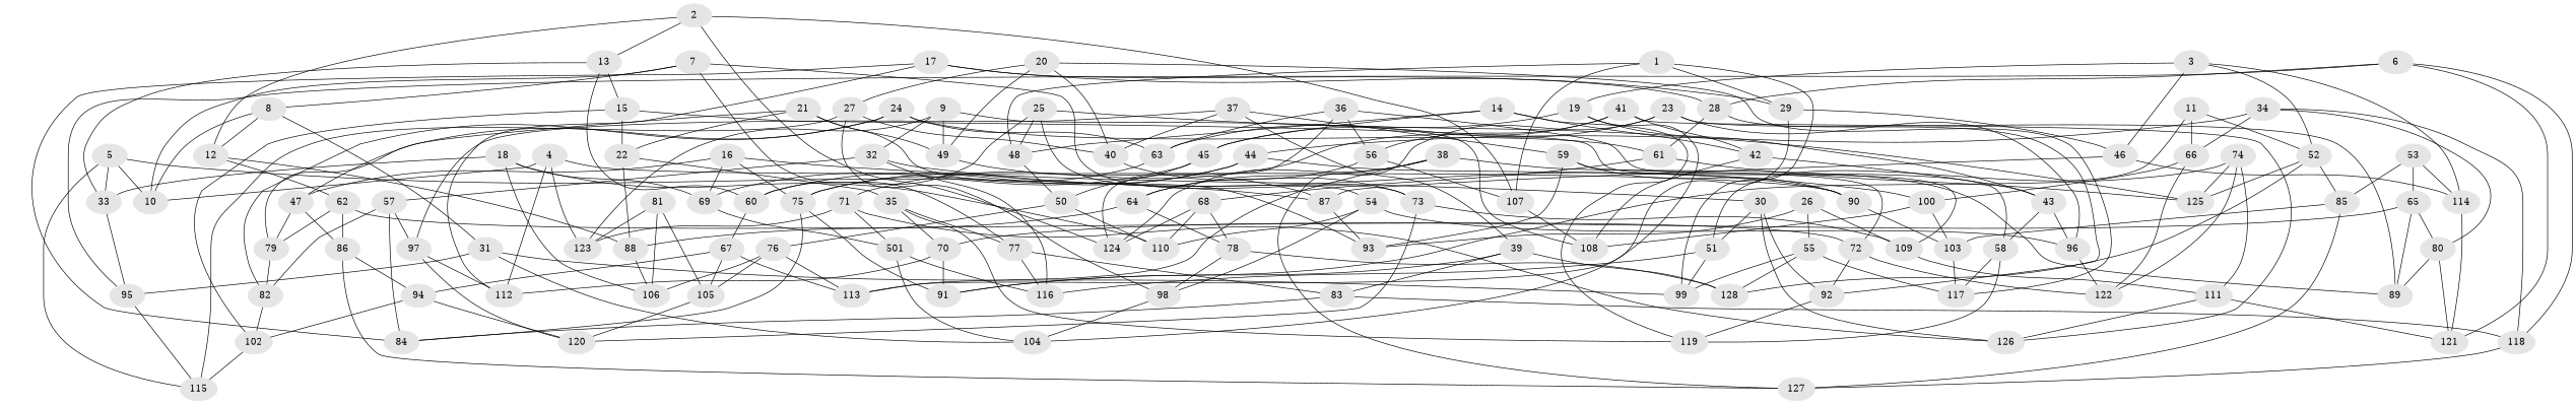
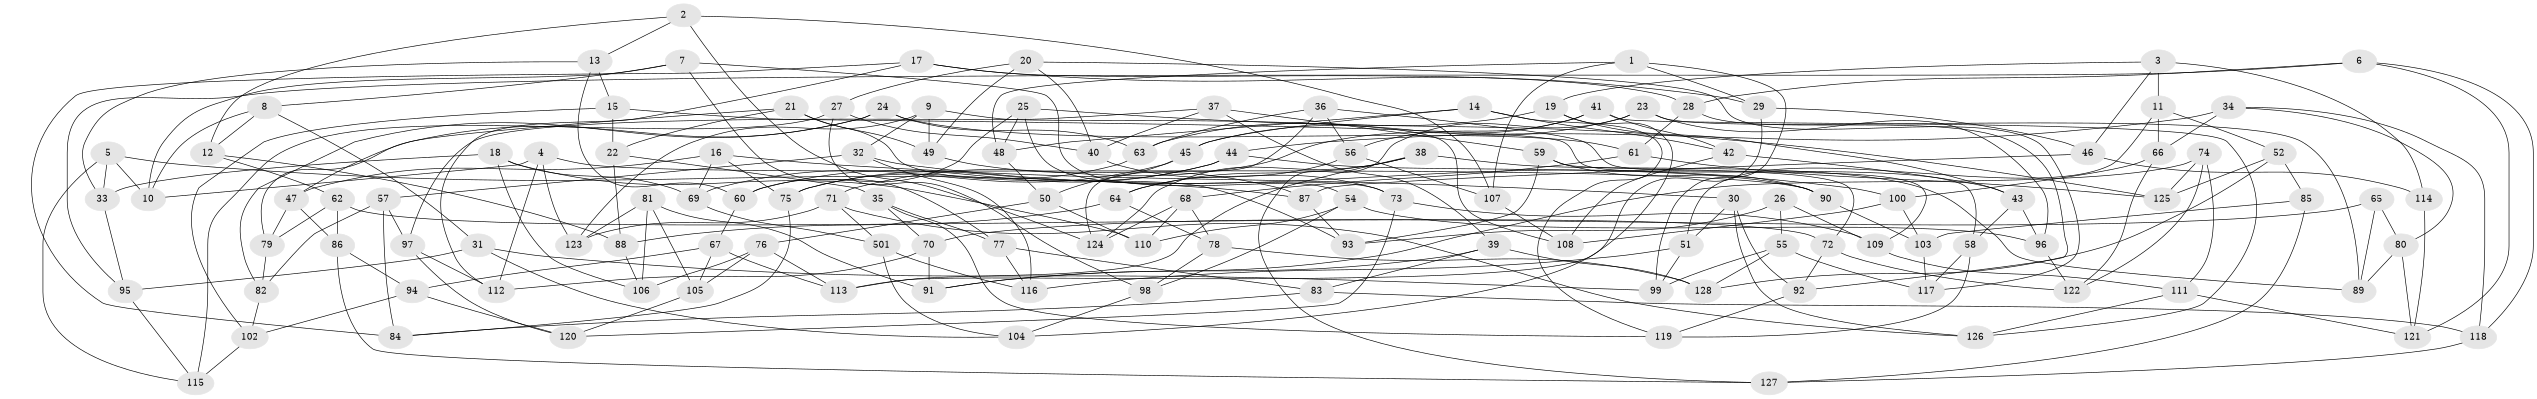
  graph {
    node [color=gray90 style=filled]
    1
    29
    48
    99
    107
    46
    113
    50
    108
    2
    12
    13
    124
    62
    88
    33
    15
    60
    3
    11
    19
    114
    51
    52
    66
    43
    63
    104
    87
    121
    4
    10
    90
    112
    123
    103
    5
    115
    95
    93
    6
    28
    118
    61
    92
    127
    7
    8
    73
    77
    31
    109
    120
    116
    83
    9
    32
    49
    57
    100
    125
    128
    85
    122
    79
    86
    72
    106
    22
    102
    67
    14
    42
    45
    119
    69
    35
    111
    16
    30
    47
    75
    126
    n84 [label=501]
    84
    17
    18
    110
    96
    58
    20
    27
    40
    117
    98
    21
    70
    23
    89
    24
    82
    68
    25
    54
    26
    55
-   53
    65
    97
    34
    44
    80
    91
    36
    56
    64
    37
    39
    59
    38
    78
    41
    71
    76
    94
    105
    74
    81
    1 -- 29
    1 -- 48
    1 -- 99
    1 -- 107
    29 -- 46
    29 -- 113
    48 -- 50
    107 -- 108
    46 -- 114
    46 -- 87
    50 -- 110
    50 -- 76
    2 -- 107
    2 -- 12
    2 -- 13
    2 -- 124
    12 -- 62
    12 -- 88
    13 -- 33
    13 -- 15
    13 -- 60
    62 -- 79
    62 -- 86
    62 -- 72
    88 -- 106
    33 -- 95
    15 -- 109
    15 -- 22
    15 -- 102
    60 -- 67
    3 -- 46
-   3 -- 52
+   3 -- 11
    3 -- 19
    3 -- 114
    11 -- 51
    11 -- 52
    11 -- 66
    19 -- 43
    19 -- 63
    19 -- 104
    114 -- 121
    51 -- 99
    51 -- 116
    52 -- 125
    52 -- 128
    52 -- 85
    66 -- 100
    66 -- 122
    43 -- 96
    43 -- 58
    63 -- 75
    87 -- 93
    4 -- 10
    4 -- 90
    4 -- 112
    4 -- 123
    90 -- 103
    103 -- 117
    5 -- 33
    5 -- 87
    5 -- 10
    5 -- 115
    95 -- 115
    6 -- 121
    6 -- 95
    6 -- 28
    6 -- 118
    28 -- 61
    28 -- 92
    118 -- 127
    61 -- 125
    61 -- 68
    92 -- 119
    7 -- 10
    7 -- 8
    7 -- 73
    7 -- 77
    8 -- 12
    8 -- 10
    8 -- 31
    73 -- 109
    73 -- 120
    77 -- 116
    77 -- 83
    31 -- 99
    31 -- 104
    31 -- 95
    109 -- 111
    83 -- 118
    83 -- 84
    9 -- 108
    9 -- 123
    9 -- 32
    9 -- 49
    32 -- 116
    32 -- 57
    32 -- 100
    49 -- 87
    57 -- 84
    57 -- 82
    57 -- 97
    100 -- 108
    100 -- 103
    85 -- 103
    85 -- 127
    79 -- 82
    86 -- 127
    86 -- 94
    72 -- 92
    72 -- 122
    22 -- 88
    22 -- 35
    102 -- 115
    67 -- 113
    67 -- 94
    67 -- 105
    14 -- 48
    14 -- 42
    14 -- 45
    14 -- 119
    42 -- 108
    42 -- 43
    45 -- 50
    45 -- 69
    69 -- n84
    35 -- 77
    35 -- 119
    35 -- 70
    111 -- 121
    111 -- 126
    16 -- 69
    16 -- 30
    16 -- 47
    16 -- 75
    30 -- 51
    30 -- 92
    30 -- 126
    47 -- 79
    47 -- 86
    75 -- 84
    n84 -- 104
    n84 -- 116
    17 -- 29
    17 -- 112
    17 -- 28
    17 -- 84
    18 -- 33
    18 -- 106
    18 -- 69
    18 -- 110
    96 -- 122
    58 -- 119
    58 -- 117
    20 -- 49
    20 -- 27
    20 -- 40
    20 -- 117
    27 -- 115
    27 -- 40
    27 -- 98
    40 -- 73
    98 -- 104
    21 -- 93
    21 -- 49
    21 -- 22
    21 -- 47
    70 -- 112
    70 -- 91
    23 -- 127
    23 -- 45
    23 -- 96
    23 -- 89
    24 -- 63
    24 -- 61
    24 -- 79
    24 -- 82
    82 -- 102
    68 -- 124
    68 -- 110
    68 -- 78
    25 -- 48
    25 -- 60
    25 -- 125
    25 -- 54
    54 -- 110
    54 -- 96
    54 -- 98
    26 -- 93
    26 -- 109
    26 -- 55
    55 -- 99
    55 -- 128
    55 -- 117
-   53 -- 114
-   53 -- 85
-   53 -- 65
    65 -- 70
    65 -- 89
    65 -- 80
    97 -- 112
    97 -- 120
    34 -- 66
    34 -- 118
    34 -- 44
    34 -- 80
    44 -- 60
    44 -- 90
    44 -- 75
    80 -- 121
    80 -- 89
    36 -- 124
    36 -- 63
    36 -- 58
    36 -- 56
    56 -- 107
    56 -- 64
    64 -- 88
    64 -- 78
    37 -- 40
    37 -- 97
    37 -- 39
    37 -- 59
    39 -- 83
    39 -- 128
    39 -- 91
    59 -- 90
    59 -- 93
    59 -- 72
    38 -- 113
    38 -- 124
    38 -- 89
    38 -- 64
    78 -- 128
    78 -- 98
    41 -- 42
    41 -- 126
    41 -- 56
    41 -- 71
    71 -- 123
    71 -- 126
    71 -- n84
    76 -- 113
    76 -- 106
    76 -- 105
    94 -- 120
    94 -- 102
    105 -- 120
    74 -- 125
    74 -- 122
    74 -- 111
    74 -- 91
    81 -- 123
    81 -- 106
-   75 -- 91
+   81 -- 91
    81 -- 105
  }
